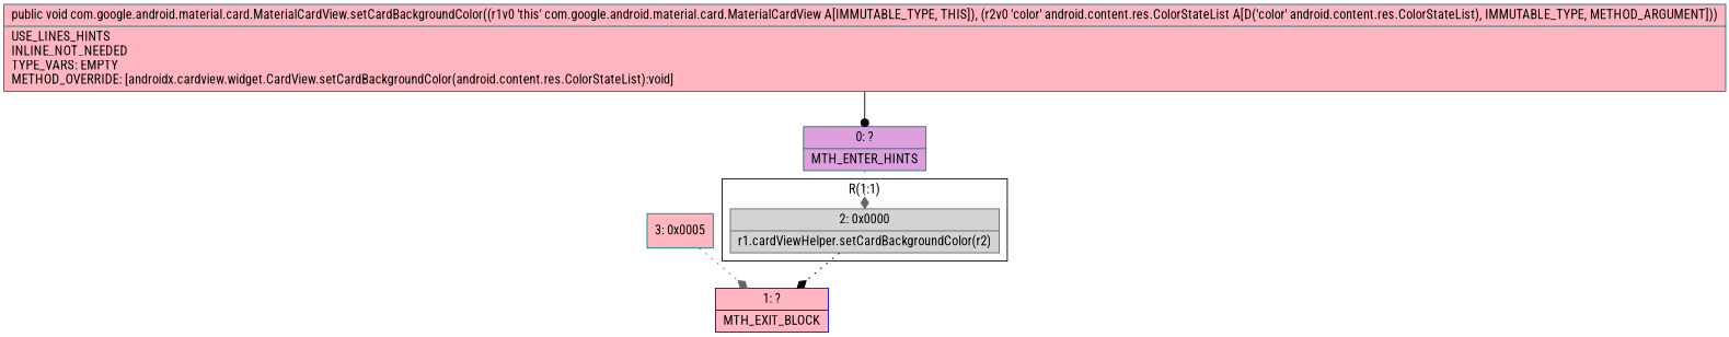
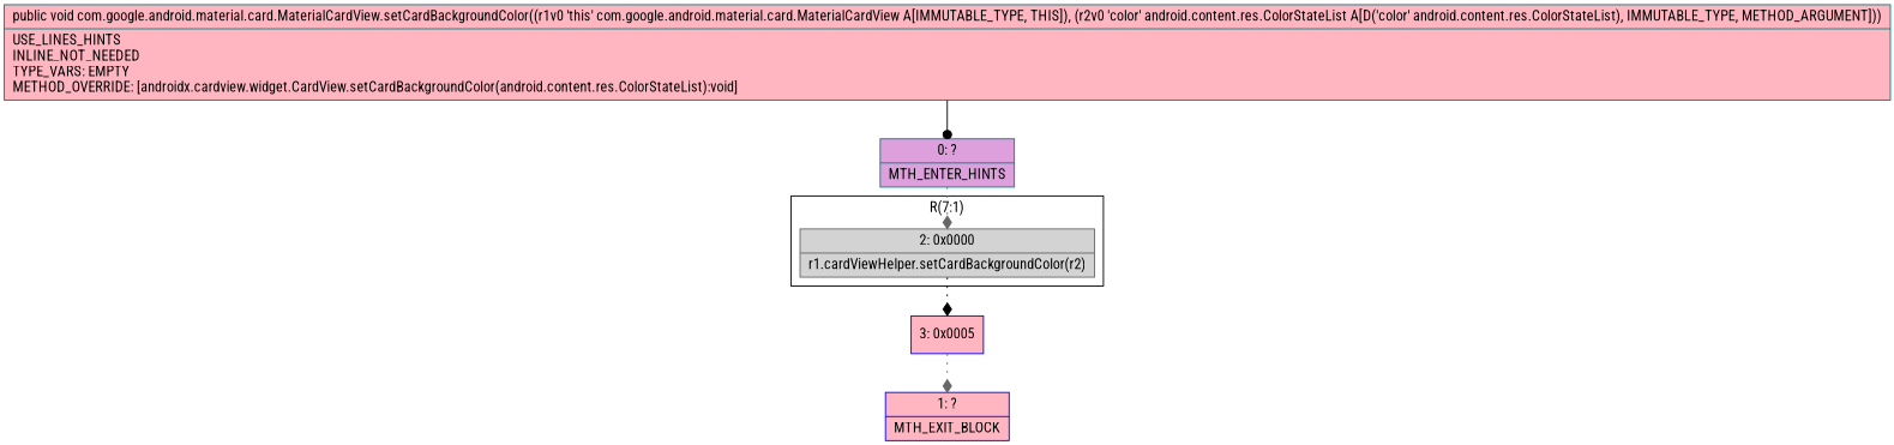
  digraph {
    fontname="Roboto Condensed"
    node [color=blue fillcolor=lightpink fontname="Roboto Condensed" shape=record style=filled]
    edge [arrowhead=diamond color=black fontname="Roboto Condensed" style=dotted]
    n1 [color=gray40 fillcolor=lightgrey label="{2\:\ 0x0000|r1.cardViewHelper.setCardBackgroundColor(r2)\l}"]
-   n2 [color=teal label="{3\:\ 0x0005}"]
+   n2 [label="{3\:\ 0x0005}"]
    n3 [label="{1\:\ ?|MTH_EXIT_BLOCK\l}"]
    n4 [color=teal fillcolor=plum label="{0\:\ ?|MTH_ENTER_HINTS\l}"]
    n5 [color=teal label="{public void com.google.android.material.card.MaterialCardView.setCardBackgroundColor((r1v0 'this' com.google.android.material.card.MaterialCardView A[IMMUTABLE_TYPE, THIS]), (r2v0 'color' android.content.res.ColorStateList A[D('color' android.content.res.ColorStateList), IMMUTABLE_TYPE, METHOD_ARGUMENT]))  | USE_LINES_HINTS\lINLINE_NOT_NEEDED\lTYPE_VARS: EMPTY\lMETHOD_OVERRIDE: [androidx.cardview.widget.CardView.setCardBackgroundColor(android.content.res.ColorStateList):void]\l}"]
    subgraph cluster_1 {
-     label="R(1:1)"
+     label="R(7:1)"
      n1
    }
-   n1 -> n3
+   n1 -> n2
    n2 -> n3 [color=gray40]
    n4 -> n1 [color=gray40]
    n5 -> n4 [arrowhead=dot style=solid]
  }
